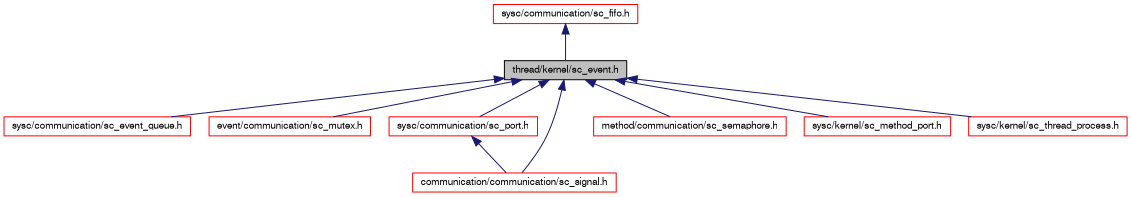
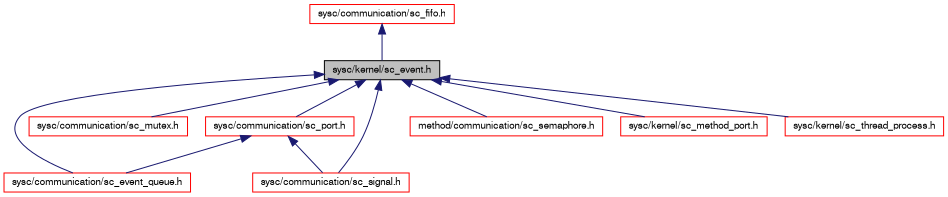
  digraph {
    node [color=red fillcolor=white fontname=FreeSans fontsize=10 shape=record style=filled]
    edge [color=midnightblue dir=back fontname=FreeSans fontsize=10 labelfontname=FreeSans labelfontsize=10 style=solid]
-   n1 [color=black fillcolor=grey75 fontcolor=black height=0.2 label="thread/kernel/sc_event.h" width=0.4]
+   n1 [color=black fillcolor=grey75 fontcolor=black height=0.2 label="sysc/kernel/sc_event.h" width=0.4]
    n2 [height=0.2 label="sysc/communication/sc_event_queue.h" width=0.4]
-   n3 [height=0.2 label="event/communication/sc_mutex.h" width=0.4]
+   n3 [height=0.2 label="sysc/communication/sc_mutex.h" width=0.4]
    n4 [height=0.2 label="sysc/communication/sc_port.h" width=0.4]
-   n5 [height=0.2 label="communication/communication/sc_signal.h" width=0.4]
+   n5 [height=0.2 label="sysc/communication/sc_signal.h" width=0.4]
    n6 [height=0.2 label="method/communication/sc_semaphore.h" width=0.4]
    n7 [height=0.2 label="sysc/kernel/sc_method_port.h" width=0.4]
    n8 [height=0.2 label="sysc/kernel/sc_thread_process.h" width=0.4]
    n9 [height=0.2 label="sysc/communication/sc_fifo.h" width=0.4]
    n1 -> n2
    n1 -> n3
    n1 -> n4
    n1 -> n5
    n1 -> n6
    n1 -> n7
    n1 -> n8
+   n4 -> n2
    n4 -> n5
    n9 -> n1
  }
